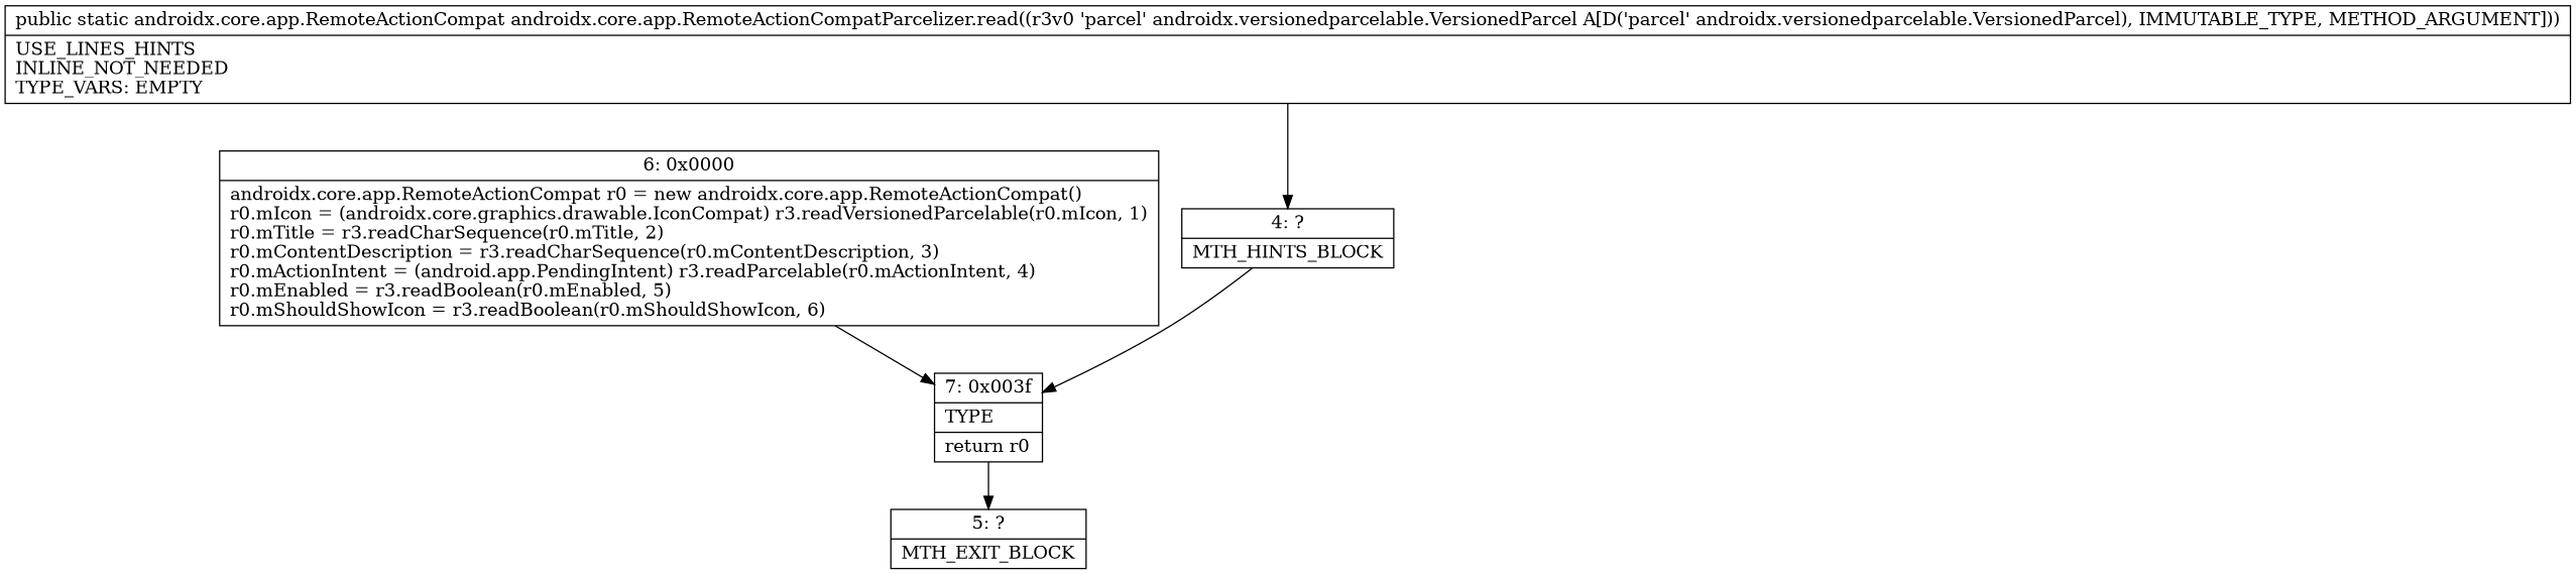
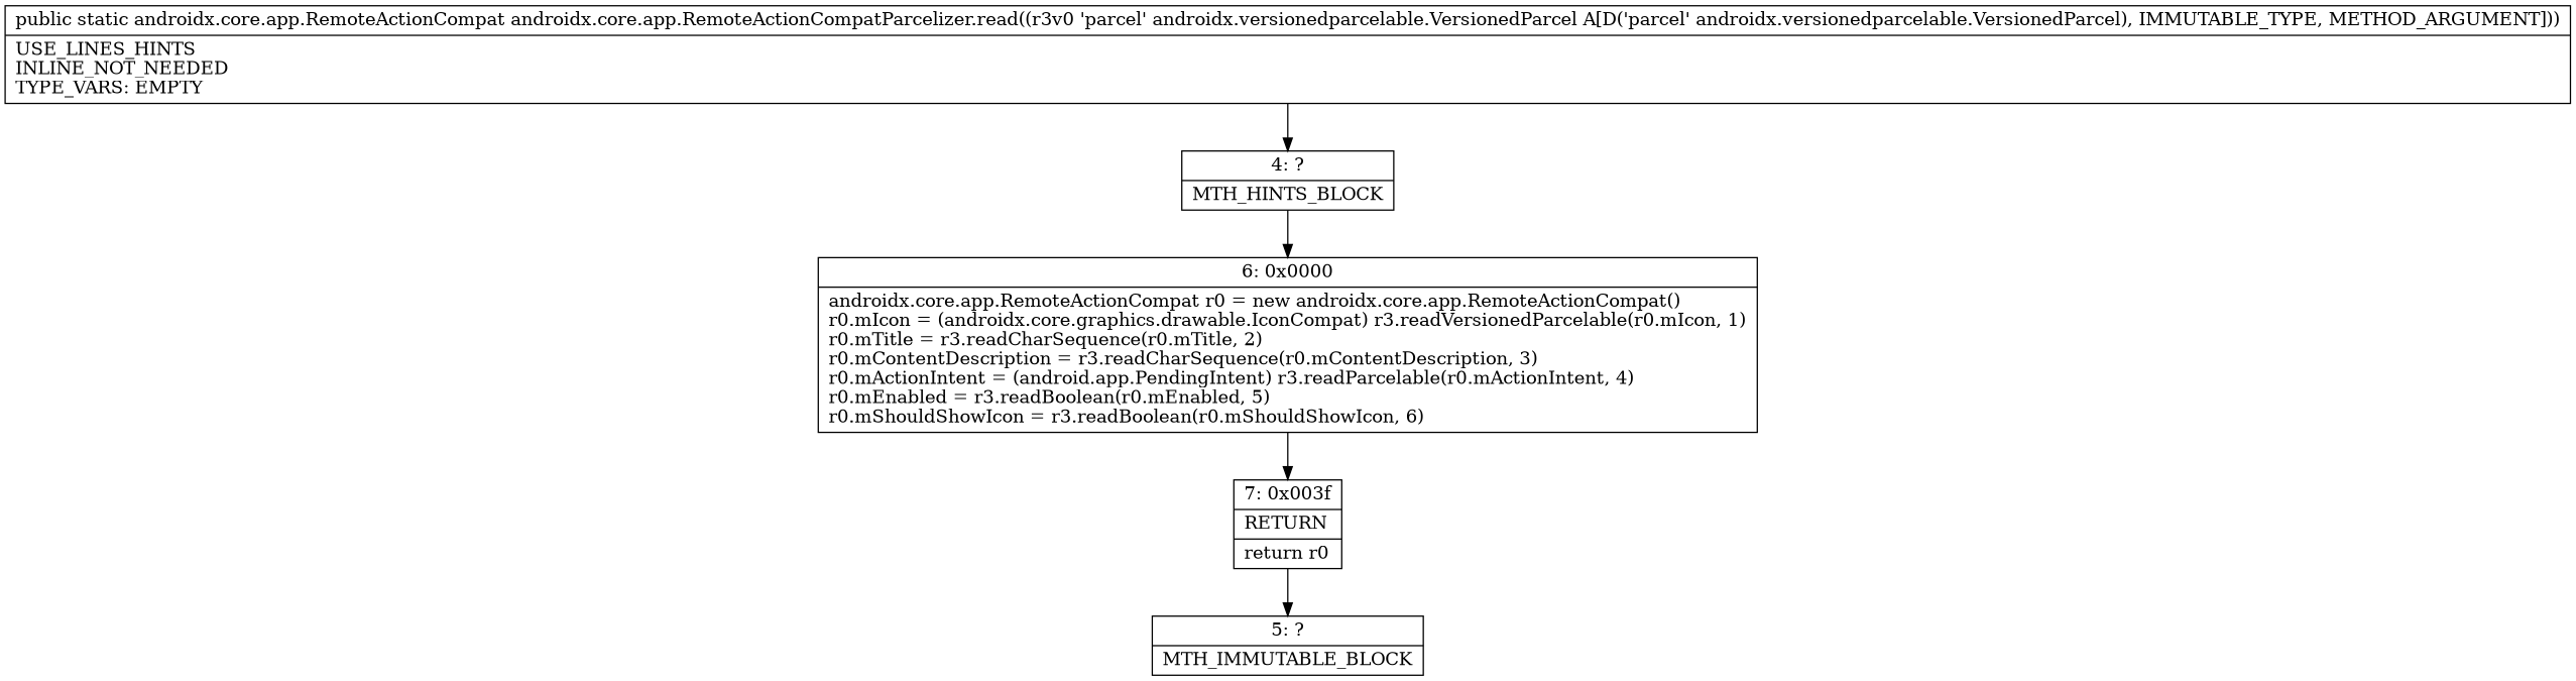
  digraph {
    node [shape=record]
    n1 [label="{4\:\ ?|MTH_HINTS_BLOCK\l}"]
    n2 [label="{6\:\ 0x0000|androidx.core.app.RemoteActionCompat r0 = new androidx.core.app.RemoteActionCompat()\lr0.mIcon = (androidx.core.graphics.drawable.IconCompat) r3.readVersionedParcelable(r0.mIcon, 1)\lr0.mTitle = r3.readCharSequence(r0.mTitle, 2)\lr0.mContentDescription = r3.readCharSequence(r0.mContentDescription, 3)\lr0.mActionIntent = (android.app.PendingIntent) r3.readParcelable(r0.mActionIntent, 4)\lr0.mEnabled = r3.readBoolean(r0.mEnabled, 5)\lr0.mShouldShowIcon = r3.readBoolean(r0.mShouldShowIcon, 6)\l}"]
-   n3 [label="{7\:\ 0x003f|TYPE\l|return r0\l}"]
-   n4 [label="{5\:\ ?|MTH_EXIT_BLOCK\l}"]
+   n3 [label="{7\:\ 0x003f|RETURN\l|return r0\l}"]
+   n4 [label="{5\:\ ?|MTH_IMMUTABLE_BLOCK\l}"]
    n5 [label="{public static androidx.core.app.RemoteActionCompat androidx.core.app.RemoteActionCompatParcelizer.read((r3v0 'parcel' androidx.versionedparcelable.VersionedParcel A[D('parcel' androidx.versionedparcelable.VersionedParcel), IMMUTABLE_TYPE, METHOD_ARGUMENT]))  | USE_LINES_HINTS\lINLINE_NOT_NEEDED\lTYPE_VARS: EMPTY\l}"]
-   n1 -> n3
+   n1 -> n2
    n2 -> n3
    n3 -> n4
    n5 -> n1
  }
